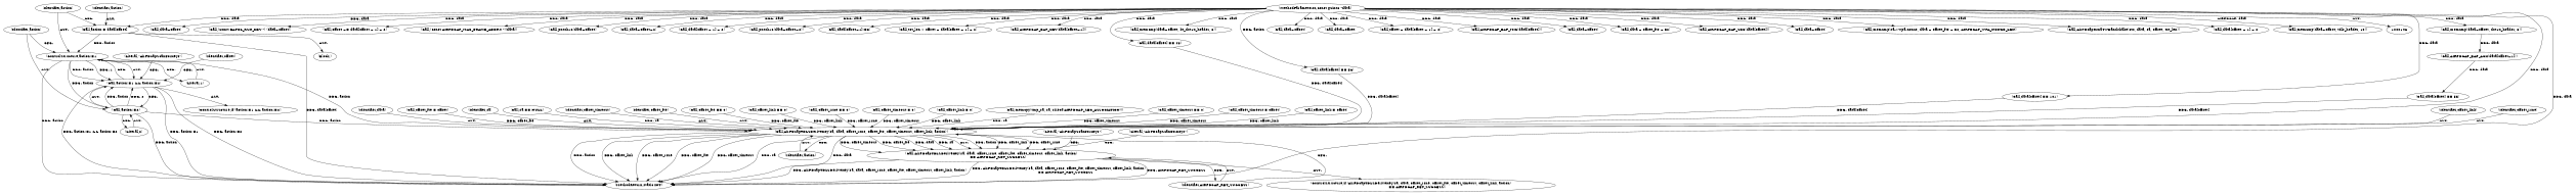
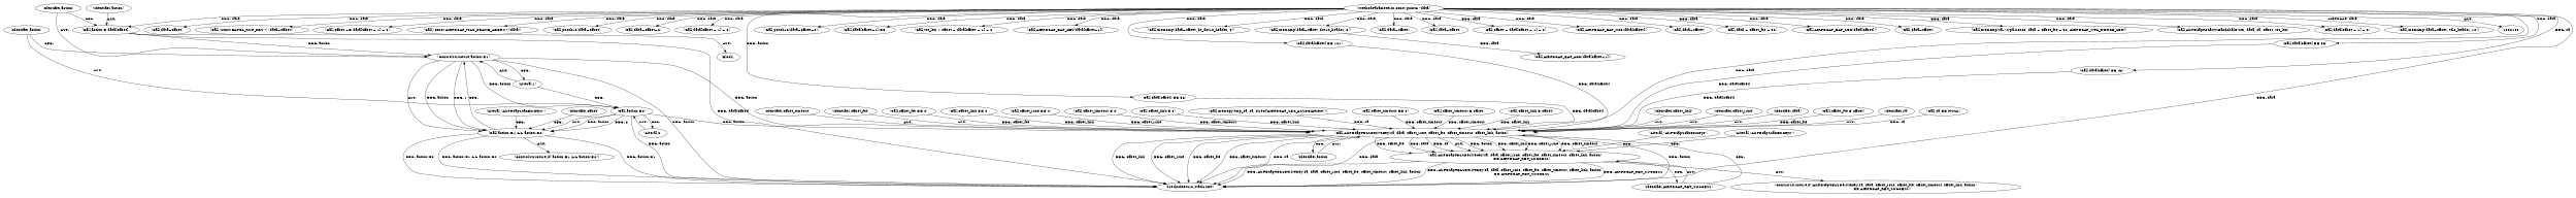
  digraph {
    n1 [label="(Call,action = data[offset])"]
    n2 [label="(ControlStructure,action!=1)"]
    n3 [label="(Block,)"]
    n4 [label="(MethodReturn,static INT)"]
    n5 [label="(Call,AirPDcapTDLSDeriveKey(sa, data, offset_rsne, offset_fte, offset_timeout, offset_link, action))"]
    n6 [label="(Call,action!=1 && action!=2)"]
    n7 [label="(Call,action!=2)"]
    n8 [label="(Literal,1)"]
    n9 [label="(MethodParameterIn,const guint8 *data)"]
    n10 [label="(Call,data+offset)"]
    n11 [label="(Call,(const EAPOL_RSN_KEY *) (data+offset))"]
    n12 [label="(Call,offset += data[offset + 1] + 2)"]
    n13 [label="(Call,data[offset] == 55)"]
    n14 [label="(Call,(const AIRPDCAP_MAC_FRAME_ADDR4 *)(data))"]
    n15 [label="(Call,pntoh16(data+offset))"]
    n16 [label="(Call,data+offset+2)"]
    n17 [label="(Call,data[offset + 1] + 2)"]
    n18 [label="(Call,data[offset] == 48)"]
    n19 [label="(Call,pntoh16(data+offset+2))"]
    n20 [label="(Call,data[offset+1]!=3)"]
    n21 [label="(Call,tot_len < offset + data[offset + 1] + 2)"]
    n22 [label="(Call,AIRPDCAP_EAP_KEY(data[offset+1]))"]
    n23 [label="(Call,data[offset] == 56)"]
    n24 [label="(Call,data[offset] == 101)"]
    n25 [label="(Call,memcmp(data+offset, bt_dot1x_header, 8))"]
    n26 [label="(Call,memcmp(data+offset, dot1x_header, 8))"]
    n27 [label="(Call,data+offset)"]
    n28 [label="(Call,data+offset)"]
    n29 [label="(Call,offset + data[offset + 1] + 2)"]
    n30 [label="(Call,AIRPDCAP_EAP_MIC(data[offset]))"]
    n31 [label="(Call,data+offset)"]
    n32 [label="(Call,data + offset_fte + 52)"]
    n33 [label="(Call,AIRPDCAP_EAP_SEC(data[offset]))"]
    n34 [label="(Call,data+offset)"]
    n35 [label="(Call,memcmp(sa->wpa.nonce, data + offset_fte + 52, AIRPDCAP_WPA_NONCE_LEN))"]
    n36 [label="(Call,AirPDcapRsna4WHandshake(ctx, data, sa, offset, tot_len))"]
    n37 [label="(Call,data[offset + 1] + 2)"]
    n38 [label="(Call,memcmp(data+offset, tdls_header, 10))"]
    1000146
    n40 [label="(Call,AirPDcapTDLSDeriveKey(sa, data, offset_rsne, offset_fte, offset_timeout, offset_link, action)\n            == AIRPDCAP_RET_SUCCESS)"]
    n41 [label="(Identifier,action)"]
    n42 [label="(Call,AIRPDCAP_EAP_ACK(data[offset+1]))"]
    n43 [label="(ControlStructure,if (action!=1 && action!=2))"]
    n44 [label="(Literal,2)"]
    n45 [label="(Identifier,AIRPDCAP_RET_SUCCESS)"]
    n46 [label="(ControlStructure,if (AirPDcapTDLSDeriveKey(sa, data, offset_rsne, offset_fte, offset_timeout, offset_link, action)\n            == AIRPDCAP_RET_SUCCESS))"]
    n47 [label="(Literal,\"AirPDcapScanForKeys\")"]
    n48 [label="(Identifier,offset_link)"]
    n49 [label="(Identifier,action)"]
    n50 [label="(Identifier,offset_rsne)"]
    n51 [label="(Identifier,offset)"]
    n52 [label="(Identifier,data)"]
    n53 [label="(Call,offset_fte = offset)"]
    n54 [label="(Identifier,action)"]
    n55 [label="(Identifier,sa)"]
    n56 [label="(Call,sa == NULL)"]
    n57 [label="(Literal,\"AirPDcapScanForKeys\")"]
    n58 [label="(Identifier,action)"]
    n59 [label="(Identifier,offset_timeout)"]
    n60 [label="(Identifier,offset_fte)"]
    n61 [label="(Call,offset_fte == 0)"]
    n62 [label="(Literal,\"AirPDcapScanForKeys\")"]
    n63 [label="(Call,offset_link == 0)"]
    n64 [label="(Call,offset_rsne == 0)"]
    n65 [label="(Call,offset_timeout = 0)"]
    n66 [label="(Call,offset_link = 0)"]
    n67 [label="(Call,memcpy(tmp_sa, sa, sizeof(AIRPDCAP_SEC_ASSOCIATION)))"]
    n68 [label="(Call,offset_timeout == 0)"]
    n69 [label="(Call,offset_timeout = offset)"]
    n70 [label="(Call,offset_link = offset)"]
    n1 -> n2 [label="DDG: action"]
    n1 -> n3 [label="AST: "]
    n1 -> n4 [label="DDG: data[offset]"]
    n2 -> n4 [label="DDG: action"]
    n2 -> n5 [label="DDG: action"]
    n2 -> n6 [label="AST: "]
    n2 -> n6 [label="DDG: action"]
    n2 -> n6 [label="DDG: 1"]
    n2 -> n7 [label="DDG: action"]
    n2 -> n8 [label="CFG: "]
    n5 -> n4 [label="DDG: data"]
    n5 -> n4 [label="DDG: action"]
    n5 -> n4 [label="DDG: offset_link"]
    n5 -> n4 [label="DDG: offset_rsne"]
    n5 -> n4 [label="DDG: offset_fte"]
    n5 -> n4 [label="DDG: offset_timeout"]
    n5 -> n4 [label="DDG: sa"]
    n5 -> n40 [label="AST: "]
    n5 -> n40 [label="DDG: action"]
    n5 -> n40 [label="DDG: offset_link"]
    n5 -> n40 [label="DDG: offset_rsne"]
    n5 -> n40 [label="DDG: offset_timeout"]
    n5 -> n40 [label="DDG: offset_fte"]
    n5 -> n40 [label="DDG: data"]
    n5 -> n40 [label="DDG: sa"]
    n5 -> n41 [label="CFG: "]
    n6 -> n2 [label="CFG: "]
    n6 -> n4 [label="DDG: action!=1"]
    n6 -> n4 [label="DDG: action!=2"]
    n6 -> n4 [label="DDG: action!=1 && action!=2"]
-   n6 -> n7 [label="CFG: "]
+   n8 -> n7 [label="CFG: "]
    n6 -> n43 [label="AST: "]
    n7 -> n4 [label="DDG: action"]
    n7 -> n5 [label="DDG: action"]
    n7 -> n6 [label="AST: "]
    n7 -> n6 [label="DDG: action"]
    n7 -> n6 [label="DDG: 2"]
    n7 -> n44 [label="CFG: "]
    n8 -> n2 [label="AST: "]
    n9 -> n1 [label="DDG: data"]
    n9 -> n4 [label="DDG: data"]
    n9 -> n5 [label="DDG: data"]
    n9 -> n10 [label="DDG: data"]
    n9 -> n11 [label="DDG: data"]
    n9 -> n12 [label="DDG: data"]
-   n42 -> n13 [label="DDG: data"]
+   n9 -> n13 [label="DDG: data"]
    n9 -> n14 [label="DDG: data"]
    n9 -> n15 [label="DDG: data"]
    n9 -> n16 [label="DDG: data"]
    n9 -> n17 [label="DDG: data"]
-   n9 -> n18 [label="DDG: data"]
+   n9 -> n18 [label="DDG: sa"]
    n9 -> n19 [label="DDG: data"]
    n9 -> n20 [label="DDG: data"]
    n9 -> n21 [label="DDG: data"]
    n9 -> n22 [label="DDG: data"]
    n9 -> n23 [label="DDG: action"]
    n9 -> n24 [label="DDG: data"]
    n9 -> n25 [label="DDG: data"]
    n9 -> n26 [label="DDG: data"]
    n9 -> n27 [label="DDG: data"]
    n9 -> n28 [label="DDG: data"]
    n9 -> n29 [label="DDG: data"]
    n9 -> n30 [label="DDG: data"]
    n9 -> n31 [label="DDG: data"]
    n9 -> n32 [label="DDG: data"]
    n9 -> n33 [label="DDG: data"]
    n9 -> n34 [label="DDG: data"]
    n9 -> n35 [label="DDG: data"]
    n9 -> n36 [label="DDG: data"]
    n9 -> n37 [label="DDG: data"]
    n9 -> n38 [label="AIRPDCAP: data"]
    n9 -> 1000146 [label="AST: "]
    n13 -> n5 [label="DDG: data[offset]"]
    n18 -> n5 [label="DDG: data[offset]"]
    n23 -> n5 [label="DDG: data[offset]"]
    n24 -> n5 [label="DDG: data[offset]"]
    n26 -> n42 [label="DDG: data"]
    n40 -> n4 [label="DDG: AirPDcapTDLSDeriveKey(sa, data, offset_rsne, offset_fte, offset_timeout, offset_link, action)"]
    n40 -> n4 [label="DDG: AirPDcapTDLSDeriveKey(sa, data, offset_rsne, offset_fte, offset_timeout, offset_link, action)\n            == AIRPDCAP_RET_SUCCESS"]
    n40 -> n4 [label="DDG: AIRPDCAP_RET_SUCCESS"]
    n40 -> n45 [label="CFG: "]
    n40 -> n46 [label="AST: "]
    n41 -> n5 [label="AST: "]
    n44 -> n7 [label="AST: "]
    n45 -> n5 [label="CFG: "]
    n45 -> n40 [label="AST: "]
    n47 -> n40 [label="CFG: "]
    n48 -> n5 [label="AST: "]
    n49 -> n1 [label="CFG: "]
    n49 -> n2 [label="AST: "]
    n50 -> n5 [label="AST: "]
    n51 -> n6 [label="CFG: "]
    n52 -> n5 [label="AST: "]
    n53 -> n5 [label="DDG: offset_fte"]
    n54 -> n1 [label="AST: "]
    n55 -> n5 [label="AST: "]
    n56 -> n5 [label="DDG: sa"]
    n57 -> n6 [label="CFG: "]
    n58 -> n2 [label="CFG: "]
    n58 -> n7 [label="AST: "]
    n59 -> n5 [label="AST: "]
    n60 -> n5 [label="AST: "]
    n61 -> n5 [label="DDG: offset_fte"]
    n62 -> n40 [label="CFG: "]
    n63 -> n5 [label="DDG: offset_link"]
    n64 -> n5 [label="DDG: offset_rsne"]
    n65 -> n5 [label="DDG: offset_timeout"]
    n66 -> n5 [label="DDG: offset_link"]
    n67 -> n5 [label="DDG: sa"]
    n68 -> n5 [label="DDG: offset_timeout"]
    n69 -> n5 [label="DDG: offset_timeout"]
    n70 -> n5 [label="DDG: offset_link"]
  }
